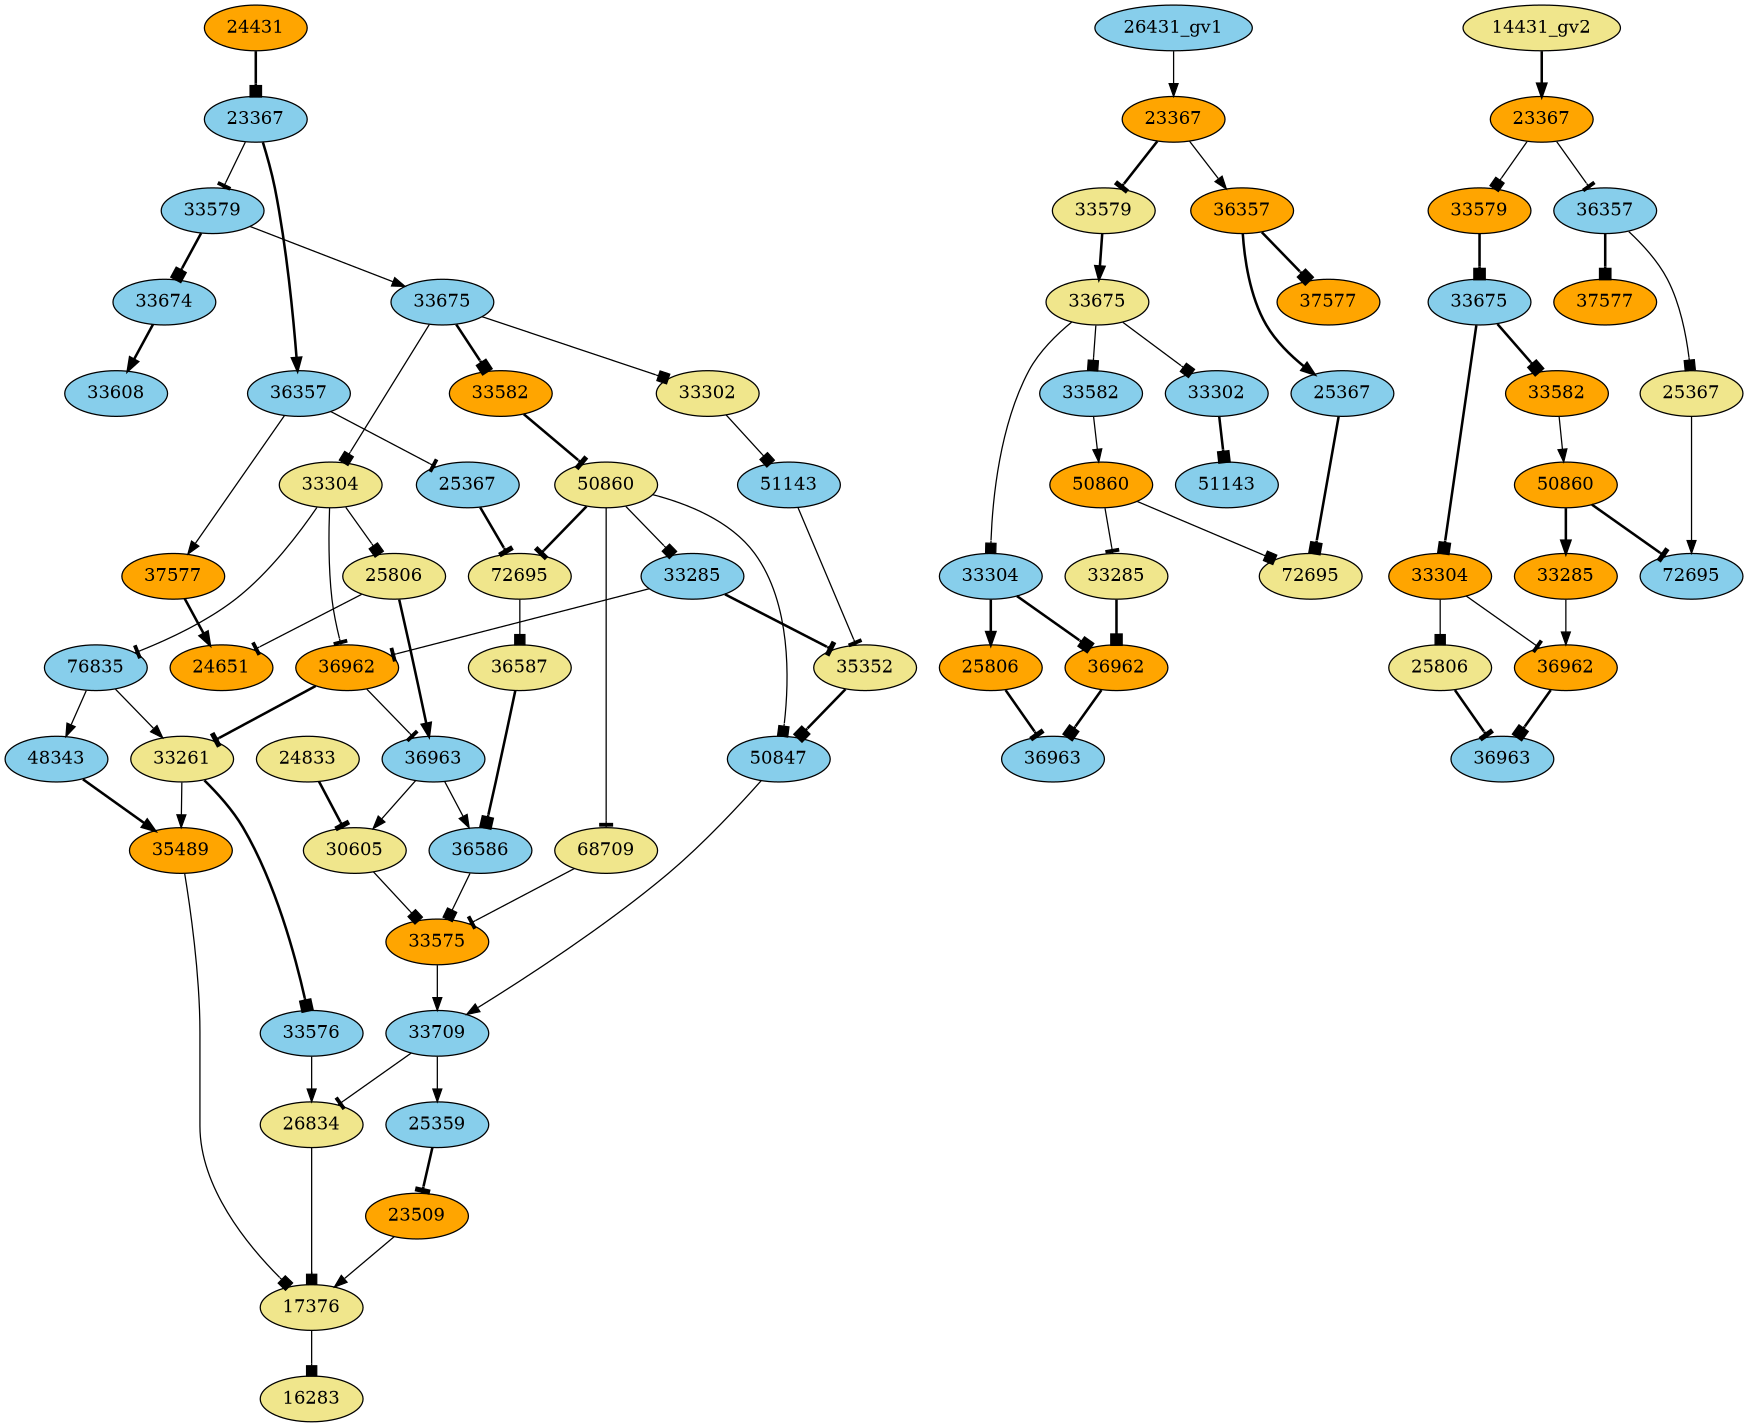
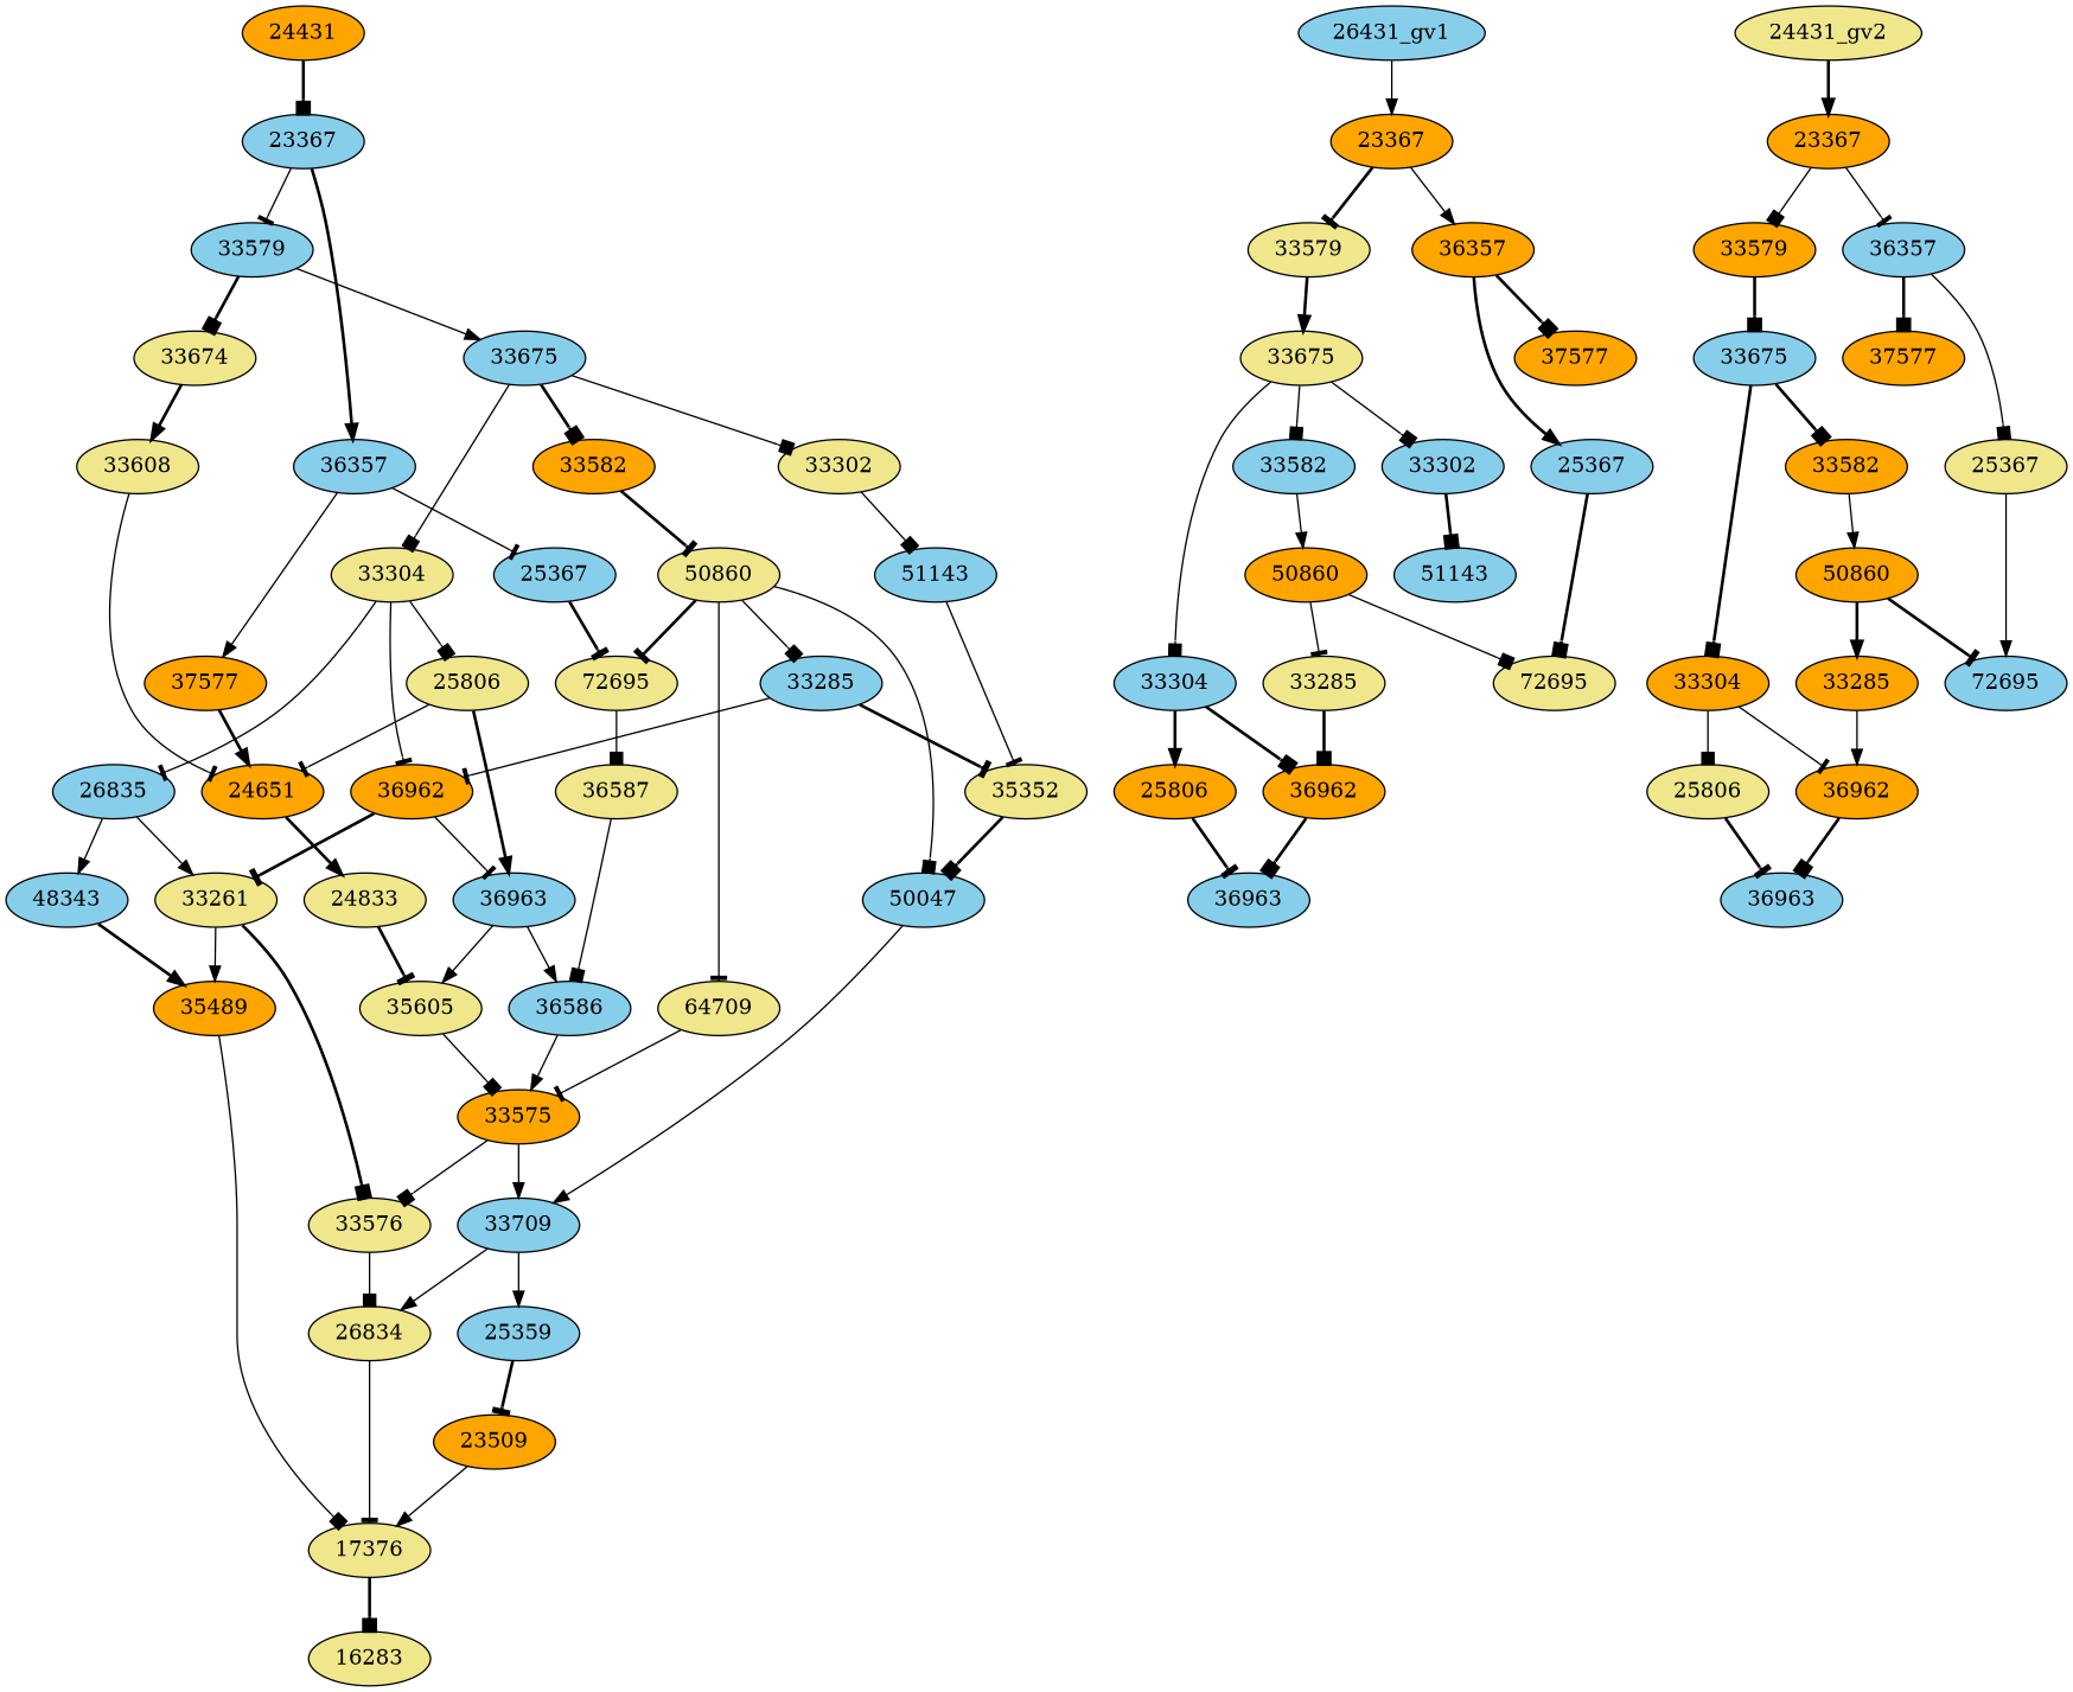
  strict digraph {
    node [fillcolor=skyblue style=filled]
    edge [arrowhead=box style=solid]
    n1 [fillcolor=khaki label=16283]
    n2 [fillcolor=khaki label=17376]
    n3 [fillcolor=orange label=35489]
    n4 [fillcolor=khaki label=26834]
    n5 [fillcolor=orange label=23509]
    n6 [fillcolor=khaki label=33261]
-   n7 [label=33576]
+   n7 [fillcolor=khaki label=33576]
    n8 [label=48343]
    n9 [label=33709]
    n10 [label=25359]
    n11 [fillcolor=orange label=36962]
    n12 [label=36963]
    n13 [label=36586]
-   n14 [fillcolor=khaki label=30605]
-   n15 [label=76835]
-   n16 [label=50847]
+   n14 [fillcolor=khaki label=35605]
+   n15 [label=26835]
+   n16 [label=50047]
    n17 [fillcolor=orange label=33575]
    n18 [label=33285]
    n19 [fillcolor=khaki label=35352]
    n20 [fillcolor=khaki label=33304]
    n21 [fillcolor=khaki label=25806]
    n22 [fillcolor=orange label=24651]
    n23 [fillcolor=khaki label=50860]
-   n24 [fillcolor=khaki label=68709]
+   n24 [fillcolor=khaki label=64709]
    n25 [fillcolor=khaki label=72695]
    n26 [fillcolor=khaki label=36587]
    n27 [label=33675]
    n28 [fillcolor=orange label=33582]
    n29 [fillcolor=khaki label=33302]
    n30 [label=51143]
    n31 [fillcolor=khaki label=24833]
    n32 [label=33579]
-   n33 [label=33674]
-   n34 [label=33608]
+   n33 [fillcolor=khaki label=33674]
+   n34 [fillcolor=khaki label=33608]
    n35 [label=23367]
    n36 [label=36357]
    n37 [label=25367]
    n38 [fillcolor=orange label=37577]
    n39 [fillcolor=orange label=24431]
    n40 [fillcolor=orange label=36962]
    n41 [label=36963]
    n42 [fillcolor=khaki label=33285]
    n43 [label=33304]
    n44 [fillcolor=orange label=25806]
    n45 [fillcolor=orange label=50860]
    n46 [fillcolor=khaki label=72695]
    n47 [fillcolor=khaki label=33675]
    n48 [label=33582]
    n49 [label=33302]
    n50 [label=51143]
    n51 [fillcolor=khaki label=33579]
    n52 [fillcolor=orange label=23367]
    n53 [fillcolor=orange label=36357]
    n54 [label=25367]
    n55 [fillcolor=orange label=37577]
    n56 [label="26431_gv1"]
    n57 [fillcolor=orange label=50860]
    n58 [label=72695]
    n59 [fillcolor=orange label=33285]
    n60 [fillcolor=orange label=36962]
    n61 [fillcolor=orange label=33582]
    n62 [label=33675]
    n63 [fillcolor=orange label=33304]
    n64 [fillcolor=khaki label=25806]
    n65 [label=36963]
    n66 [fillcolor=orange label=33579]
    n67 [fillcolor=khaki label=25367]
    n68 [fillcolor=orange label=23367]
    n69 [label=36357]
    n70 [fillcolor=orange label=37577]
-   "24431_gv2" [fillcolor=khaki label="14431_gv2"]
+   "24431_gv2" [fillcolor=khaki]
    subgraph sub_1 {
      n1
      n2
      n3
      n4
      n5
      n6
      n7
      n8
      n9
      n10
      n11
      n12
      n13
      n14
      n15
      n16
      n17
      n18
      n19
      n20
      n21
      n22
      n23
      n24
      n25
      n26
      n27
      n28
      n29
      n30
      n31
      n32
      n33
      n34
      n35
      n36
      n37
      n38
      n39
    }
    subgraph sub_2 {
      n40
      n41
      n42
      n43
      n44
      n45
      n46
      n47
      n48
      n49
      n50
      n51
      n52
      n53
      n54
      n55
      n56
    }
    subgraph sub_3 {
      n57
      n58
      n59
      n60
      n61
      n62
      n63
      n64
      n65
      n66
      n67
      n68
      n69
      n70
      "24431_gv2"
    }
-   n2 -> n1
+   n2 -> n1 [style=bold]
    n3 -> n2
-   n4 -> n2
+   n4 -> n2 [arrowhead=tee]
    n5 -> n2 [arrowhead=normal]
    n6 -> n3 [arrowhead=normal]
    n6 -> n7 [style=bold]
-   n7 -> n4 [arrowhead=normal]
+   n7 -> n4
    n8 -> n3 [arrowhead=normal style=bold]
-   n9 -> n4 [arrowhead=tee]
+   n9 -> n4 [arrowhead=normal]
    n9 -> n10 [arrowhead=normal]
    n10 -> n5 [arrowhead=tee style=bold]
    n11 -> n6 [arrowhead=tee style=bold]
    n11 -> n12 [arrowhead=tee]
    n12 -> n13 [arrowhead=normal]
    n12 -> n14 [arrowhead=normal]
-   n13 -> n17
+   n13 -> n17 [arrowhead=normal]
    n14 -> n17
    n15 -> n6 [arrowhead=normal]
    n15 -> n8 [arrowhead=normal]
    n16 -> n9 [arrowhead=normal]
+   n17 -> n7
    n17 -> n9 [arrowhead=normal]
    n18 -> n11 [arrowhead=tee]
    n18 -> n19 [arrowhead=tee style=bold]
    n19 -> n16 [style=bold]
    n20 -> n11 [arrowhead=tee]
    n20 -> n15 [arrowhead=tee]
    n20 -> n21
    n21 -> n12 [arrowhead=normal style=bold]
    n21 -> n22 [arrowhead=tee]
+   n22 -> n31 [arrowhead=normal style=bold]
    n23 -> n16
    n23 -> n18
    n23 -> n24 [arrowhead=tee]
    n23 -> n25 [arrowhead=tee style=bold]
    n24 -> n17 [arrowhead=tee]
    n25 -> n26
-   n26 -> n13 [style=bold]
+   n26 -> n13
    n27 -> n20
    n27 -> n28 [style=bold]
    n27 -> n29
    n28 -> n23 [arrowhead=tee style=bold]
    n29 -> n30
    n30 -> n19 [arrowhead=tee]
    n31 -> n14 [arrowhead=tee style=bold]
    n32 -> n27 [arrowhead=normal]
    n32 -> n33 [style=bold]
    n33 -> n34 [arrowhead=normal style=bold]
+   n34 -> n22 [arrowhead=tee]
    n35 -> n32 [arrowhead=tee]
    n35 -> n36 [arrowhead=normal style=bold]
    n36 -> n37 [arrowhead=tee]
    n36 -> n38 [arrowhead=normal]
    n37 -> n25 [arrowhead=tee style=bold]
    n38 -> n22 [arrowhead=normal style=bold]
    n39 -> n35 [style=bold]
    n40 -> n41 [style=bold]
    n42 -> n40 [style=bold]
    n43 -> n40 [style=bold]
    n43 -> n44 [arrowhead=normal style=bold]
    n44 -> n41 [arrowhead=tee style=bold]
    n45 -> n42 [arrowhead=tee]
    n45 -> n46
    n47 -> n43
    n47 -> n48
    n47 -> n49
    n48 -> n45 [arrowhead=normal]
    n49 -> n50 [style=bold]
    n51 -> n47 [arrowhead=normal style=bold]
    n52 -> n51 [arrowhead=tee style=bold]
    n52 -> n53 [arrowhead=normal]
    n53 -> n54 [arrowhead=normal style=bold]
    n53 -> n55 [style=bold]
    n54 -> n46 [style=bold]
    n56 -> n52 [arrowhead=normal]
    n57 -> n58 [arrowhead=tee style=bold]
    n57 -> n59 [arrowhead=normal style=bold]
    n59 -> n60 [arrowhead=normal]
    n60 -> n65 [style=bold]
    n61 -> n57 [arrowhead=normal]
    n62 -> n61 [style=bold]
    n62 -> n63 [style=bold]
    n63 -> n60 [arrowhead=tee]
    n63 -> n64
    n64 -> n65 [arrowhead=tee style=bold]
    n66 -> n62 [style=bold]
    n67 -> n58 [arrowhead=normal]
    n68 -> n66
    n68 -> n69 [arrowhead=tee]
    n69 -> n67
    n69 -> n70 [style=bold]
    "24431_gv2" -> n68 [arrowhead=normal style=bold]
  }
